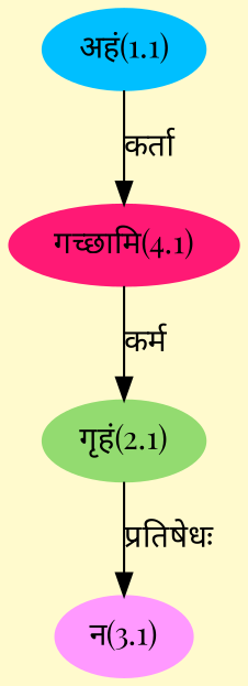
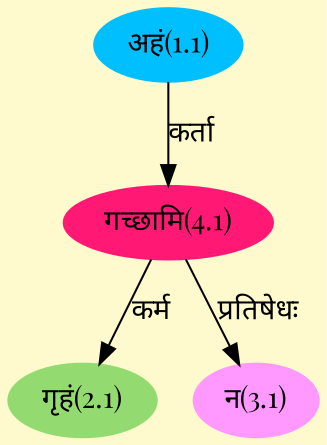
  digraph {
    bgcolor=lemonchiffon1
    compound=true
    fontname="Playfair Display"
    rankdir=BT
    node [fontname="Playfair Display" style=filled]
    edge [dir=back fontname="Playfair Display"]
    n1 [color="#00BFFF" label="अहं(1.1)"]
    n2 [color="#FF1975" label="गच्छामि(4.1)"]
    n3 [color="#93DB70" label="गृहं(2.1)"]
    n4 [color="#FF99FF" label="न(3.1)"]
    n2 -> n1 [label="कर्ता"]
    n3 -> n2 [label="कर्म"]
-   n4 -> n3 [label="प्रतिषेधः"]
+   n4 -> n2 [label="प्रतिषेधः"]
  }
